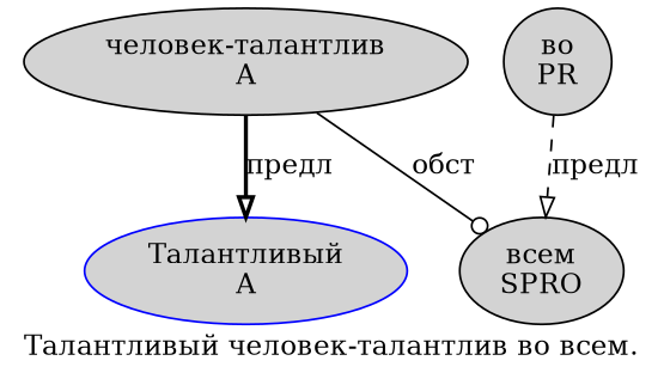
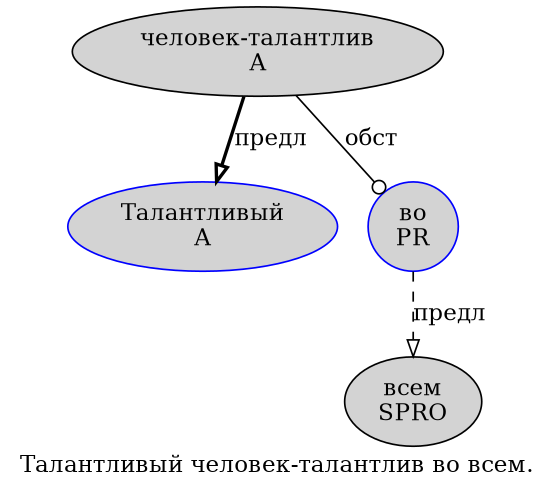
  digraph {
    label="Талантливый человек-талантлив во всем."
    node [color=blue fillcolor=lightgray penwidth=1 shape=ellipse style=filled]
    edge [arrowhead=onormal]
    n1 [label="Талантливый\nA"]
    n2 [color=black label="человек-талантлив\nA"]
-   n3 [color=black label="во\nPR"]
+   n3 [label="во\nPR"]
    n4 [color=black label="всем\nSPRO"]
    n2 -> n1 [label="предл" style=bold]
-   n2 -> n4 [arrowhead=odot label="обст" style=solid]
+   n2 -> n3 [arrowhead=odot label="обст" style=solid]
    n3 -> n4 [label="предл" style=dashed]
  }
